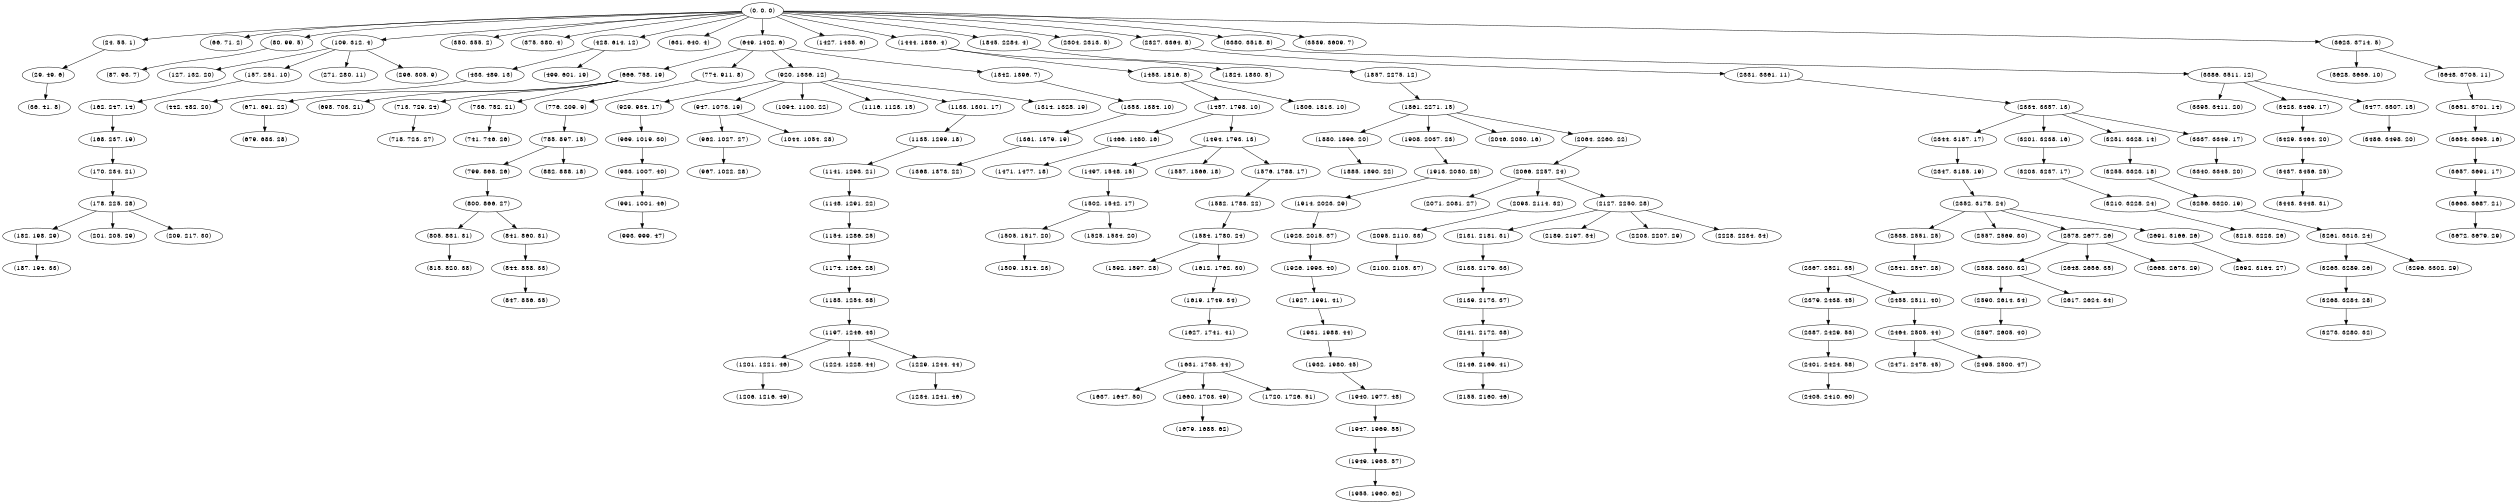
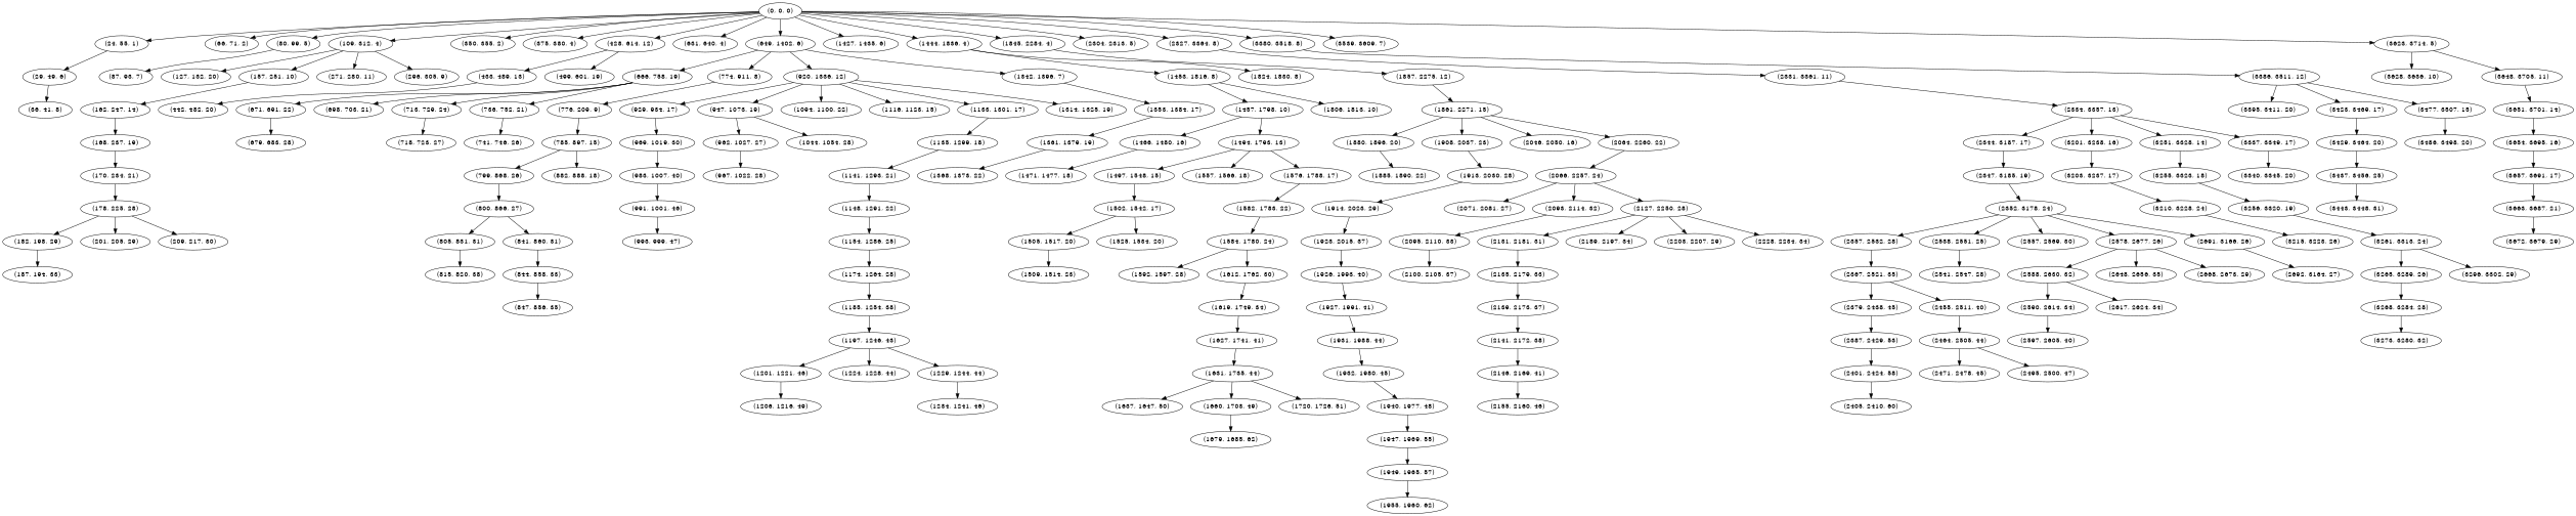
  digraph {
    "(0, 0, 0)"
    "(24, 55, 1)"
    "(66, 71, 2)"
    "(80, 99, 5)"
    "(109, 312, 4)"
    "(350, 355, 2)"
    "(375, 380, 4)"
    "(428, 614, 12)"
    "(631, 640, 4)"
    "(649, 1402, 6)"
    "(1427, 1435, 6)"
    "(1444, 1836, 4)"
    "(1845, 2284, 4)"
    "(2304, 2313, 5)"
    "(2327, 3364, 8)"
    "(3380, 3518, 8)"
    "(3539, 3609, 7)"
    "(3623, 3714, 5)"
    "(29, 49, 6)"
    "(87, 93, 7)"
    "(127, 132, 20)"
    "(157, 251, 10)"
    "(271, 280, 11)"
    "(296, 305, 9)"
    "(433, 489, 13)"
    "(499, 601, 19)"
    "(666, 758, 19)"
    "(774, 911, 8)"
    "(920, 1336, 12)"
    "(1342, 1396, 7)"
    "(1453, 1816, 8)"
    "(1824, 1830, 8)"
    "(1857, 2275, 12)"
    "(2331, 3361, 11)"
    "(3386, 3511, 12)"
    "(3628, 3636, 10)"
    "(3648, 3705, 11)"
    "(36, 41, 8)"
    "(162, 247, 14)"
    "(168, 237, 19)"
    "(170, 234, 21)"
    "(178, 225, 28)"
    "(182, 198, 29)"
    "(201, 205, 29)"
    "(209, 217, 30)"
    "(187, 194, 33)"
    "(442, 482, 20)"
    "(671, 691, 22)"
    "(698, 703, 21)"
    "(713, 729, 24)"
    "(736, 752, 21)"
    n52 [label="(776, 209, 9)"]
    "(929, 934, 17)"
    "(947, 1073, 19)"
    "(1094, 1100, 22)"
    "(1116, 1123, 15)"
    "(1133, 1301, 17)"
    "(1314, 1325, 19)"
-   "(1353, 1384, 17)" [label="(1353, 1384, 10)"]
+   "(1353, 1384, 17)"
    "(679, 683, 28)"
    "(718, 723, 27)"
    "(741, 746, 26)"
    "(785, 897, 15)"
    "(799, 868, 26)"
    "(882, 888, 18)"
    "(800, 866, 27)"
    "(805, 831, 31)"
    "(841, 860, 31)"
    "(815, 820, 38)"
    "(844, 858, 33)"
    "(847, 856, 35)"
    "(969, 1019, 30)"
    "(962, 1027, 27)"
    "(1044, 1054, 28)"
    "(1135, 1299, 18)"
    "(967, 1022, 28)"
    "(983, 1007, 40)"
    "(991, 1001, 46)"
    "(993, 999, 47)"
    "(1141, 1293, 21)"
    "(1148, 1291, 22)"
    "(1154, 1286, 25)"
    "(1174, 1264, 28)"
    "(1185, 1254, 38)"
    "(1197, 1246, 43)"
    "(1201, 1221, 46)"
    "(1224, 1228, 44)"
    "(1229, 1244, 44)"
    "(1206, 1216, 49)"
    "(1234, 1241, 46)"
    "(1361, 1379, 19)"
    "(1368, 1373, 22)"
    "(1457, 1798, 10)"
    "(1806, 1813, 10)"
    "(1466, 1480, 16)"
    "(1494, 1793, 13)"
    "(1471, 1477, 18)"
    "(1497, 1548, 15)"
    "(1557, 1566, 18)"
    "(1576, 1788, 17)"
    "(1502, 1542, 17)"
    "(1582, 1783, 22)"
    "(1505, 1517, 20)"
    "(1525, 1534, 20)"
    "(1509, 1514, 23)"
    "(1584, 1780, 24)"
    "(1592, 1597, 28)"
    "(1612, 1762, 30)"
    "(1619, 1749, 34)"
    "(1627, 1741, 41)"
    "(1631, 1735, 44)"
    "(1637, 1647, 50)"
    "(1660, 1703, 49)"
    "(1720, 1726, 51)"
    "(1679, 1685, 62)"
    "(1861, 2271, 15)"
    "(1880, 1896, 20)"
    "(1908, 2037, 23)"
    "(2046, 2050, 16)"
    "(2064, 2260, 22)"
    "(1885, 1890, 22)"
    "(1913, 2030, 28)"
    "(2066, 2257, 24)"
    "(1914, 2023, 29)"
    "(1923, 2015, 37)"
    "(1926, 1993, 40)"
    "(1927, 1991, 41)"
    "(1931, 1988, 44)"
    "(1932, 1980, 45)"
    "(1940, 1977, 48)"
    "(1947, 1969, 55)"
    "(1949, 1965, 57)"
    "(1955, 1960, 62)"
    "(2071, 2081, 27)"
    "(2093, 2114, 32)"
    "(2127, 2250, 28)"
    "(2095, 2110, 33)"
    "(2131, 2181, 31)"
    "(2189, 2197, 34)"
    "(2203, 2207, 29)"
    "(2228, 2234, 34)"
    "(2100, 2105, 37)"
    "(2135, 2179, 33)"
    "(2139, 2173, 37)"
    "(2141, 2172, 38)"
    "(2146, 2169, 41)"
    "(2155, 2160, 46)"
    "(2334, 3357, 13)"
    "(2344, 3187, 17)"
    "(3201, 3238, 16)"
    "(3251, 3328, 14)"
    "(3337, 3349, 17)"
    "(2347, 3185, 19)"
    "(3203, 3237, 17)"
    "(3255, 3323, 18)"
    "(3340, 3345, 20)"
    "(2352, 3178, 24)"
+   "(2357, 2532, 28)"
    "(2538, 2551, 25)"
    "(2557, 2569, 30)"
    "(2578, 2677, 26)"
    "(2691, 3166, 26)"
    "(2367, 2521, 35)"
    "(2541, 2547, 28)"
    "(2588, 2630, 32)"
    "(2648, 2656, 35)"
    "(2668, 2673, 29)"
    "(2692, 3164, 27)"
    "(2379, 2438, 45)"
    "(2455, 2511, 40)"
    "(2387, 2429, 53)"
    "(2464, 2505, 44)"
    "(2401, 2424, 58)"
    "(2405, 2410, 60)"
    "(2471, 2478, 45)"
    "(2495, 2500, 47)"
    "(2590, 2614, 34)"
    "(2617, 2624, 34)"
    "(2597, 2605, 40)"
    "(3210, 3228, 24)"
    "(3215, 3223, 26)"
    "(3256, 3320, 19)"
    "(3261, 3313, 24)"
    "(3265, 3289, 26)"
    "(3296, 3302, 29)"
    "(3268, 3284, 28)"
    "(3273, 3280, 32)"
    "(3395, 3411, 20)"
    "(3423, 3469, 17)"
    "(3477, 3507, 15)"
    "(3429, 3464, 20)"
    "(3486, 3498, 20)"
    "(3437, 3456, 25)"
    "(3443, 3448, 31)"
    "(3651, 3701, 14)"
    "(3654, 3695, 16)"
    "(3657, 3691, 17)"
    "(3663, 3687, 21)"
    "(3672, 3679, 29)"
    "(0, 0, 0)" -> "(24, 55, 1)"
    "(0, 0, 0)" -> "(66, 71, 2)"
    "(0, 0, 0)" -> "(80, 99, 5)"
    "(0, 0, 0)" -> "(109, 312, 4)"
    "(0, 0, 0)" -> "(350, 355, 2)"
    "(0, 0, 0)" -> "(375, 380, 4)"
    "(0, 0, 0)" -> "(428, 614, 12)"
    "(0, 0, 0)" -> "(631, 640, 4)"
    "(0, 0, 0)" -> "(649, 1402, 6)"
    "(0, 0, 0)" -> "(1427, 1435, 6)"
    "(0, 0, 0)" -> "(1444, 1836, 4)"
    "(0, 0, 0)" -> "(1845, 2284, 4)"
    "(0, 0, 0)" -> "(2304, 2313, 5)"
    "(0, 0, 0)" -> "(2327, 3364, 8)"
    "(0, 0, 0)" -> "(3380, 3518, 8)"
    "(0, 0, 0)" -> "(3539, 3609, 7)"
    "(0, 0, 0)" -> "(3623, 3714, 5)"
    "(24, 55, 1)" -> "(29, 49, 6)"
    "(80, 99, 5)" -> "(87, 93, 7)"
    "(109, 312, 4)" -> "(127, 132, 20)"
    "(109, 312, 4)" -> "(157, 251, 10)"
    "(109, 312, 4)" -> "(271, 280, 11)"
    "(109, 312, 4)" -> "(296, 305, 9)"
    "(428, 614, 12)" -> "(433, 489, 13)"
    "(428, 614, 12)" -> "(499, 601, 19)"
    "(649, 1402, 6)" -> "(666, 758, 19)"
    "(649, 1402, 6)" -> "(774, 911, 8)"
    "(649, 1402, 6)" -> "(920, 1336, 12)"
    "(649, 1402, 6)" -> "(1342, 1396, 7)"
    "(1444, 1836, 4)" -> "(1453, 1816, 8)"
    "(1444, 1836, 4)" -> "(1824, 1830, 8)"
    "(1845, 2284, 4)" -> "(1857, 2275, 12)"
    "(2327, 3364, 8)" -> "(2331, 3361, 11)"
    "(3380, 3518, 8)" -> "(3386, 3511, 12)"
    "(3623, 3714, 5)" -> "(3628, 3636, 10)"
    "(3623, 3714, 5)" -> "(3648, 3705, 11)"
    "(29, 49, 6)" -> "(36, 41, 8)"
    "(157, 251, 10)" -> "(162, 247, 14)"
    "(433, 489, 13)" -> "(442, 482, 20)"
    "(666, 758, 19)" -> "(671, 691, 22)"
    "(666, 758, 19)" -> "(698, 703, 21)"
    "(666, 758, 19)" -> "(713, 729, 24)"
    "(666, 758, 19)" -> "(736, 752, 21)"
    "(774, 911, 8)" -> n52
    "(920, 1336, 12)" -> "(929, 934, 17)"
    "(920, 1336, 12)" -> "(947, 1073, 19)"
    "(920, 1336, 12)" -> "(1094, 1100, 22)"
    "(920, 1336, 12)" -> "(1116, 1123, 15)"
    "(920, 1336, 12)" -> "(1133, 1301, 17)"
    "(920, 1336, 12)" -> "(1314, 1325, 19)"
    "(1342, 1396, 7)" -> "(1353, 1384, 17)"
    "(1453, 1816, 8)" -> "(1457, 1798, 10)"
    "(1453, 1816, 8)" -> "(1806, 1813, 10)"
    "(1857, 2275, 12)" -> "(1861, 2271, 15)"
    "(2331, 3361, 11)" -> "(2334, 3357, 13)"
    "(3386, 3511, 12)" -> "(3395, 3411, 20)"
    "(3386, 3511, 12)" -> "(3423, 3469, 17)"
    "(3386, 3511, 12)" -> "(3477, 3507, 15)"
    "(3648, 3705, 11)" -> "(3651, 3701, 14)"
    "(162, 247, 14)" -> "(168, 237, 19)"
    "(168, 237, 19)" -> "(170, 234, 21)"
    "(170, 234, 21)" -> "(178, 225, 28)"
    "(178, 225, 28)" -> "(182, 198, 29)"
    "(178, 225, 28)" -> "(201, 205, 29)"
    "(178, 225, 28)" -> "(209, 217, 30)"
    "(182, 198, 29)" -> "(187, 194, 33)"
    "(671, 691, 22)" -> "(679, 683, 28)"
    "(713, 729, 24)" -> "(718, 723, 27)"
    "(736, 752, 21)" -> "(741, 746, 26)"
    n52 -> "(785, 897, 15)"
    "(929, 934, 17)" -> "(969, 1019, 30)"
    "(947, 1073, 19)" -> "(962, 1027, 27)"
    "(947, 1073, 19)" -> "(1044, 1054, 28)"
    "(1133, 1301, 17)" -> "(1135, 1299, 18)"
    "(1353, 1384, 17)" -> "(1361, 1379, 19)"
    "(785, 897, 15)" -> "(799, 868, 26)"
    "(785, 897, 15)" -> "(882, 888, 18)"
    "(799, 868, 26)" -> "(800, 866, 27)"
    "(800, 866, 27)" -> "(805, 831, 31)"
    "(800, 866, 27)" -> "(841, 860, 31)"
    "(805, 831, 31)" -> "(815, 820, 38)"
    "(841, 860, 31)" -> "(844, 858, 33)"
    "(844, 858, 33)" -> "(847, 856, 35)"
    "(969, 1019, 30)" -> "(983, 1007, 40)"
    "(962, 1027, 27)" -> "(967, 1022, 28)"
    "(1135, 1299, 18)" -> "(1141, 1293, 21)"
    "(983, 1007, 40)" -> "(991, 1001, 46)"
    "(991, 1001, 46)" -> "(993, 999, 47)"
    "(1141, 1293, 21)" -> "(1148, 1291, 22)"
    "(1148, 1291, 22)" -> "(1154, 1286, 25)"
    "(1154, 1286, 25)" -> "(1174, 1264, 28)"
    "(1174, 1264, 28)" -> "(1185, 1254, 38)"
    "(1185, 1254, 38)" -> "(1197, 1246, 43)"
    "(1197, 1246, 43)" -> "(1201, 1221, 46)"
    "(1197, 1246, 43)" -> "(1224, 1228, 44)"
    "(1197, 1246, 43)" -> "(1229, 1244, 44)"
    "(1201, 1221, 46)" -> "(1206, 1216, 49)"
    "(1229, 1244, 44)" -> "(1234, 1241, 46)"
    "(1361, 1379, 19)" -> "(1368, 1373, 22)"
    "(1457, 1798, 10)" -> "(1466, 1480, 16)"
    "(1457, 1798, 10)" -> "(1494, 1793, 13)"
    "(1466, 1480, 16)" -> "(1471, 1477, 18)"
    "(1494, 1793, 13)" -> "(1497, 1548, 15)"
    "(1494, 1793, 13)" -> "(1557, 1566, 18)"
    "(1494, 1793, 13)" -> "(1576, 1788, 17)"
    "(1497, 1548, 15)" -> "(1502, 1542, 17)"
    "(1576, 1788, 17)" -> "(1582, 1783, 22)"
    "(1502, 1542, 17)" -> "(1505, 1517, 20)"
    "(1502, 1542, 17)" -> "(1525, 1534, 20)"
    "(1582, 1783, 22)" -> "(1584, 1780, 24)"
    "(1505, 1517, 20)" -> "(1509, 1514, 23)"
    "(1584, 1780, 24)" -> "(1592, 1597, 28)"
    "(1584, 1780, 24)" -> "(1612, 1762, 30)"
    "(1612, 1762, 30)" -> "(1619, 1749, 34)"
    "(1619, 1749, 34)" -> "(1627, 1741, 41)"
+   "(1627, 1741, 41)" -> "(1631, 1735, 44)"
    "(1631, 1735, 44)" -> "(1637, 1647, 50)"
    "(1631, 1735, 44)" -> "(1660, 1703, 49)"
    "(1631, 1735, 44)" -> "(1720, 1726, 51)"
    "(1660, 1703, 49)" -> "(1679, 1685, 62)"
    "(1861, 2271, 15)" -> "(1880, 1896, 20)"
    "(1861, 2271, 15)" -> "(1908, 2037, 23)"
    "(1861, 2271, 15)" -> "(2046, 2050, 16)"
    "(1861, 2271, 15)" -> "(2064, 2260, 22)"
    "(1880, 1896, 20)" -> "(1885, 1890, 22)"
    "(1908, 2037, 23)" -> "(1913, 2030, 28)"
    "(2064, 2260, 22)" -> "(2066, 2257, 24)"
    "(1913, 2030, 28)" -> "(1914, 2023, 29)"
    "(2066, 2257, 24)" -> "(2071, 2081, 27)"
    "(2066, 2257, 24)" -> "(2093, 2114, 32)"
    "(2066, 2257, 24)" -> "(2127, 2250, 28)"
    "(1914, 2023, 29)" -> "(1923, 2015, 37)"
    "(1923, 2015, 37)" -> "(1926, 1993, 40)"
    "(1926, 1993, 40)" -> "(1927, 1991, 41)"
    "(1927, 1991, 41)" -> "(1931, 1988, 44)"
    "(1931, 1988, 44)" -> "(1932, 1980, 45)"
    "(1932, 1980, 45)" -> "(1940, 1977, 48)"
    "(1940, 1977, 48)" -> "(1947, 1969, 55)"
    "(1947, 1969, 55)" -> "(1949, 1965, 57)"
    "(1949, 1965, 57)" -> "(1955, 1960, 62)"
    "(2093, 2114, 32)" -> "(2095, 2110, 33)"
    "(2127, 2250, 28)" -> "(2131, 2181, 31)"
    "(2127, 2250, 28)" -> "(2189, 2197, 34)"
    "(2127, 2250, 28)" -> "(2203, 2207, 29)"
    "(2127, 2250, 28)" -> "(2228, 2234, 34)"
    "(2095, 2110, 33)" -> "(2100, 2105, 37)"
    "(2131, 2181, 31)" -> "(2135, 2179, 33)"
    "(2135, 2179, 33)" -> "(2139, 2173, 37)"
    "(2139, 2173, 37)" -> "(2141, 2172, 38)"
    "(2141, 2172, 38)" -> "(2146, 2169, 41)"
    "(2146, 2169, 41)" -> "(2155, 2160, 46)"
    "(2334, 3357, 13)" -> "(2344, 3187, 17)"
    "(2334, 3357, 13)" -> "(3201, 3238, 16)"
    "(2334, 3357, 13)" -> "(3251, 3328, 14)"
    "(2334, 3357, 13)" -> "(3337, 3349, 17)"
    "(2344, 3187, 17)" -> "(2347, 3185, 19)"
    "(3201, 3238, 16)" -> "(3203, 3237, 17)"
    "(3251, 3328, 14)" -> "(3255, 3323, 18)"
    "(3337, 3349, 17)" -> "(3340, 3345, 20)"
    "(2347, 3185, 19)" -> "(2352, 3178, 24)"
    "(3203, 3237, 17)" -> "(3210, 3228, 24)"
    "(3255, 3323, 18)" -> "(3256, 3320, 19)"
+   "(2352, 3178, 24)" -> "(2357, 2532, 28)"
    "(2352, 3178, 24)" -> "(2538, 2551, 25)"
    "(2352, 3178, 24)" -> "(2557, 2569, 30)"
    "(2352, 3178, 24)" -> "(2578, 2677, 26)"
    "(2352, 3178, 24)" -> "(2691, 3166, 26)"
+   "(2357, 2532, 28)" -> "(2367, 2521, 35)"
    "(2538, 2551, 25)" -> "(2541, 2547, 28)"
    "(2578, 2677, 26)" -> "(2588, 2630, 32)"
    "(2578, 2677, 26)" -> "(2648, 2656, 35)"
    "(2578, 2677, 26)" -> "(2668, 2673, 29)"
    "(2691, 3166, 26)" -> "(2692, 3164, 27)"
    "(2367, 2521, 35)" -> "(2379, 2438, 45)"
    "(2367, 2521, 35)" -> "(2455, 2511, 40)"
    "(2588, 2630, 32)" -> "(2590, 2614, 34)"
    "(2588, 2630, 32)" -> "(2617, 2624, 34)"
    "(2379, 2438, 45)" -> "(2387, 2429, 53)"
    "(2455, 2511, 40)" -> "(2464, 2505, 44)"
    "(2387, 2429, 53)" -> "(2401, 2424, 58)"
    "(2464, 2505, 44)" -> "(2471, 2478, 45)"
    "(2464, 2505, 44)" -> "(2495, 2500, 47)"
    "(2401, 2424, 58)" -> "(2405, 2410, 60)"
    "(2590, 2614, 34)" -> "(2597, 2605, 40)"
    "(3210, 3228, 24)" -> "(3215, 3223, 26)"
    "(3256, 3320, 19)" -> "(3261, 3313, 24)"
    "(3261, 3313, 24)" -> "(3265, 3289, 26)"
    "(3261, 3313, 24)" -> "(3296, 3302, 29)"
    "(3265, 3289, 26)" -> "(3268, 3284, 28)"
    "(3268, 3284, 28)" -> "(3273, 3280, 32)"
    "(3423, 3469, 17)" -> "(3429, 3464, 20)"
    "(3477, 3507, 15)" -> "(3486, 3498, 20)"
    "(3429, 3464, 20)" -> "(3437, 3456, 25)"
    "(3437, 3456, 25)" -> "(3443, 3448, 31)"
    "(3651, 3701, 14)" -> "(3654, 3695, 16)"
    "(3654, 3695, 16)" -> "(3657, 3691, 17)"
    "(3657, 3691, 17)" -> "(3663, 3687, 21)"
    "(3663, 3687, 21)" -> "(3672, 3679, 29)"
  }
